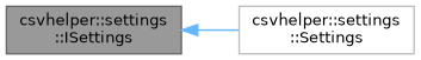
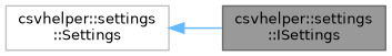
  digraph {
    rankdir=LR
    node [fontname=Helvetica fontsize=10 shape=box style=filled]
    n1 [color=gray40 fillcolor=grey60 fontcolor=black height=0.2 label="csvhelper::settings\l::ISettings" width=0.4]
    n2 [color=grey75 fillcolor=white height=0.2 label="csvhelper::settings\l::Settings" width=0.4]
-   n1 -> n2 [color=steelblue1 dir=back fontname=Helvetica fontsize=10 labelfontname=Helvetica labelfontsize=10 style=solid]
+   n2 -> n1 [color=steelblue1 dir=back fontname=Helvetica fontsize=10 labelfontname=Helvetica labelfontsize=10 style=solid]
  }
